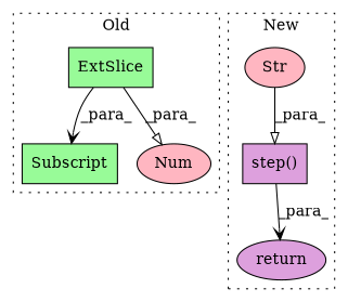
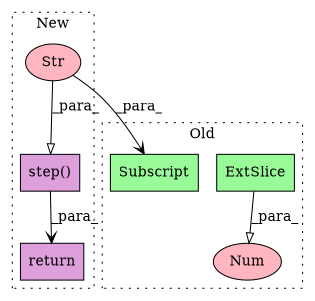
  digraph {
    node [fillcolor=palegreen l=7 shape=box style=filled]
    edge [arrowhead=vee]
    n1 [a=85 l=4 label=ExtSlice s=2965]
    n2 [a=63 l="9,0" label=Subscript s="2965,0"]
    n3 [a=76 fillcolor=lightpink l=1 label=Num s=2972 shape=ellipse]
    n4 [a=75 fillcolor=plum l="10,1" label="step()" s="3548,3582"]
    n5 [a=66 fillcolor=lightpink label=Str s=3575 shape=ellipse]
-   n6 [a=93 fillcolor=plum label=return s=3541 shape=ellipse]
+   n6 [a=93 fillcolor=plum label=return s=3541]
    subgraph cluster_1 {
      label=Old
      style=dotted
      n1
      n2
      n3
    }
    subgraph cluster_2 {
      label=New
      style=dotted
      n4
      n5
      n6
    }
-   n1 -> n2 [label=_para_]
+   n5 -> n2 [label=_para_]
    n1 -> n3 [arrowhead=onormal label=_para_]
    n4 -> n6 [label=_para_]
    n5 -> n4 [arrowhead=onormal label=_para_]
  }
